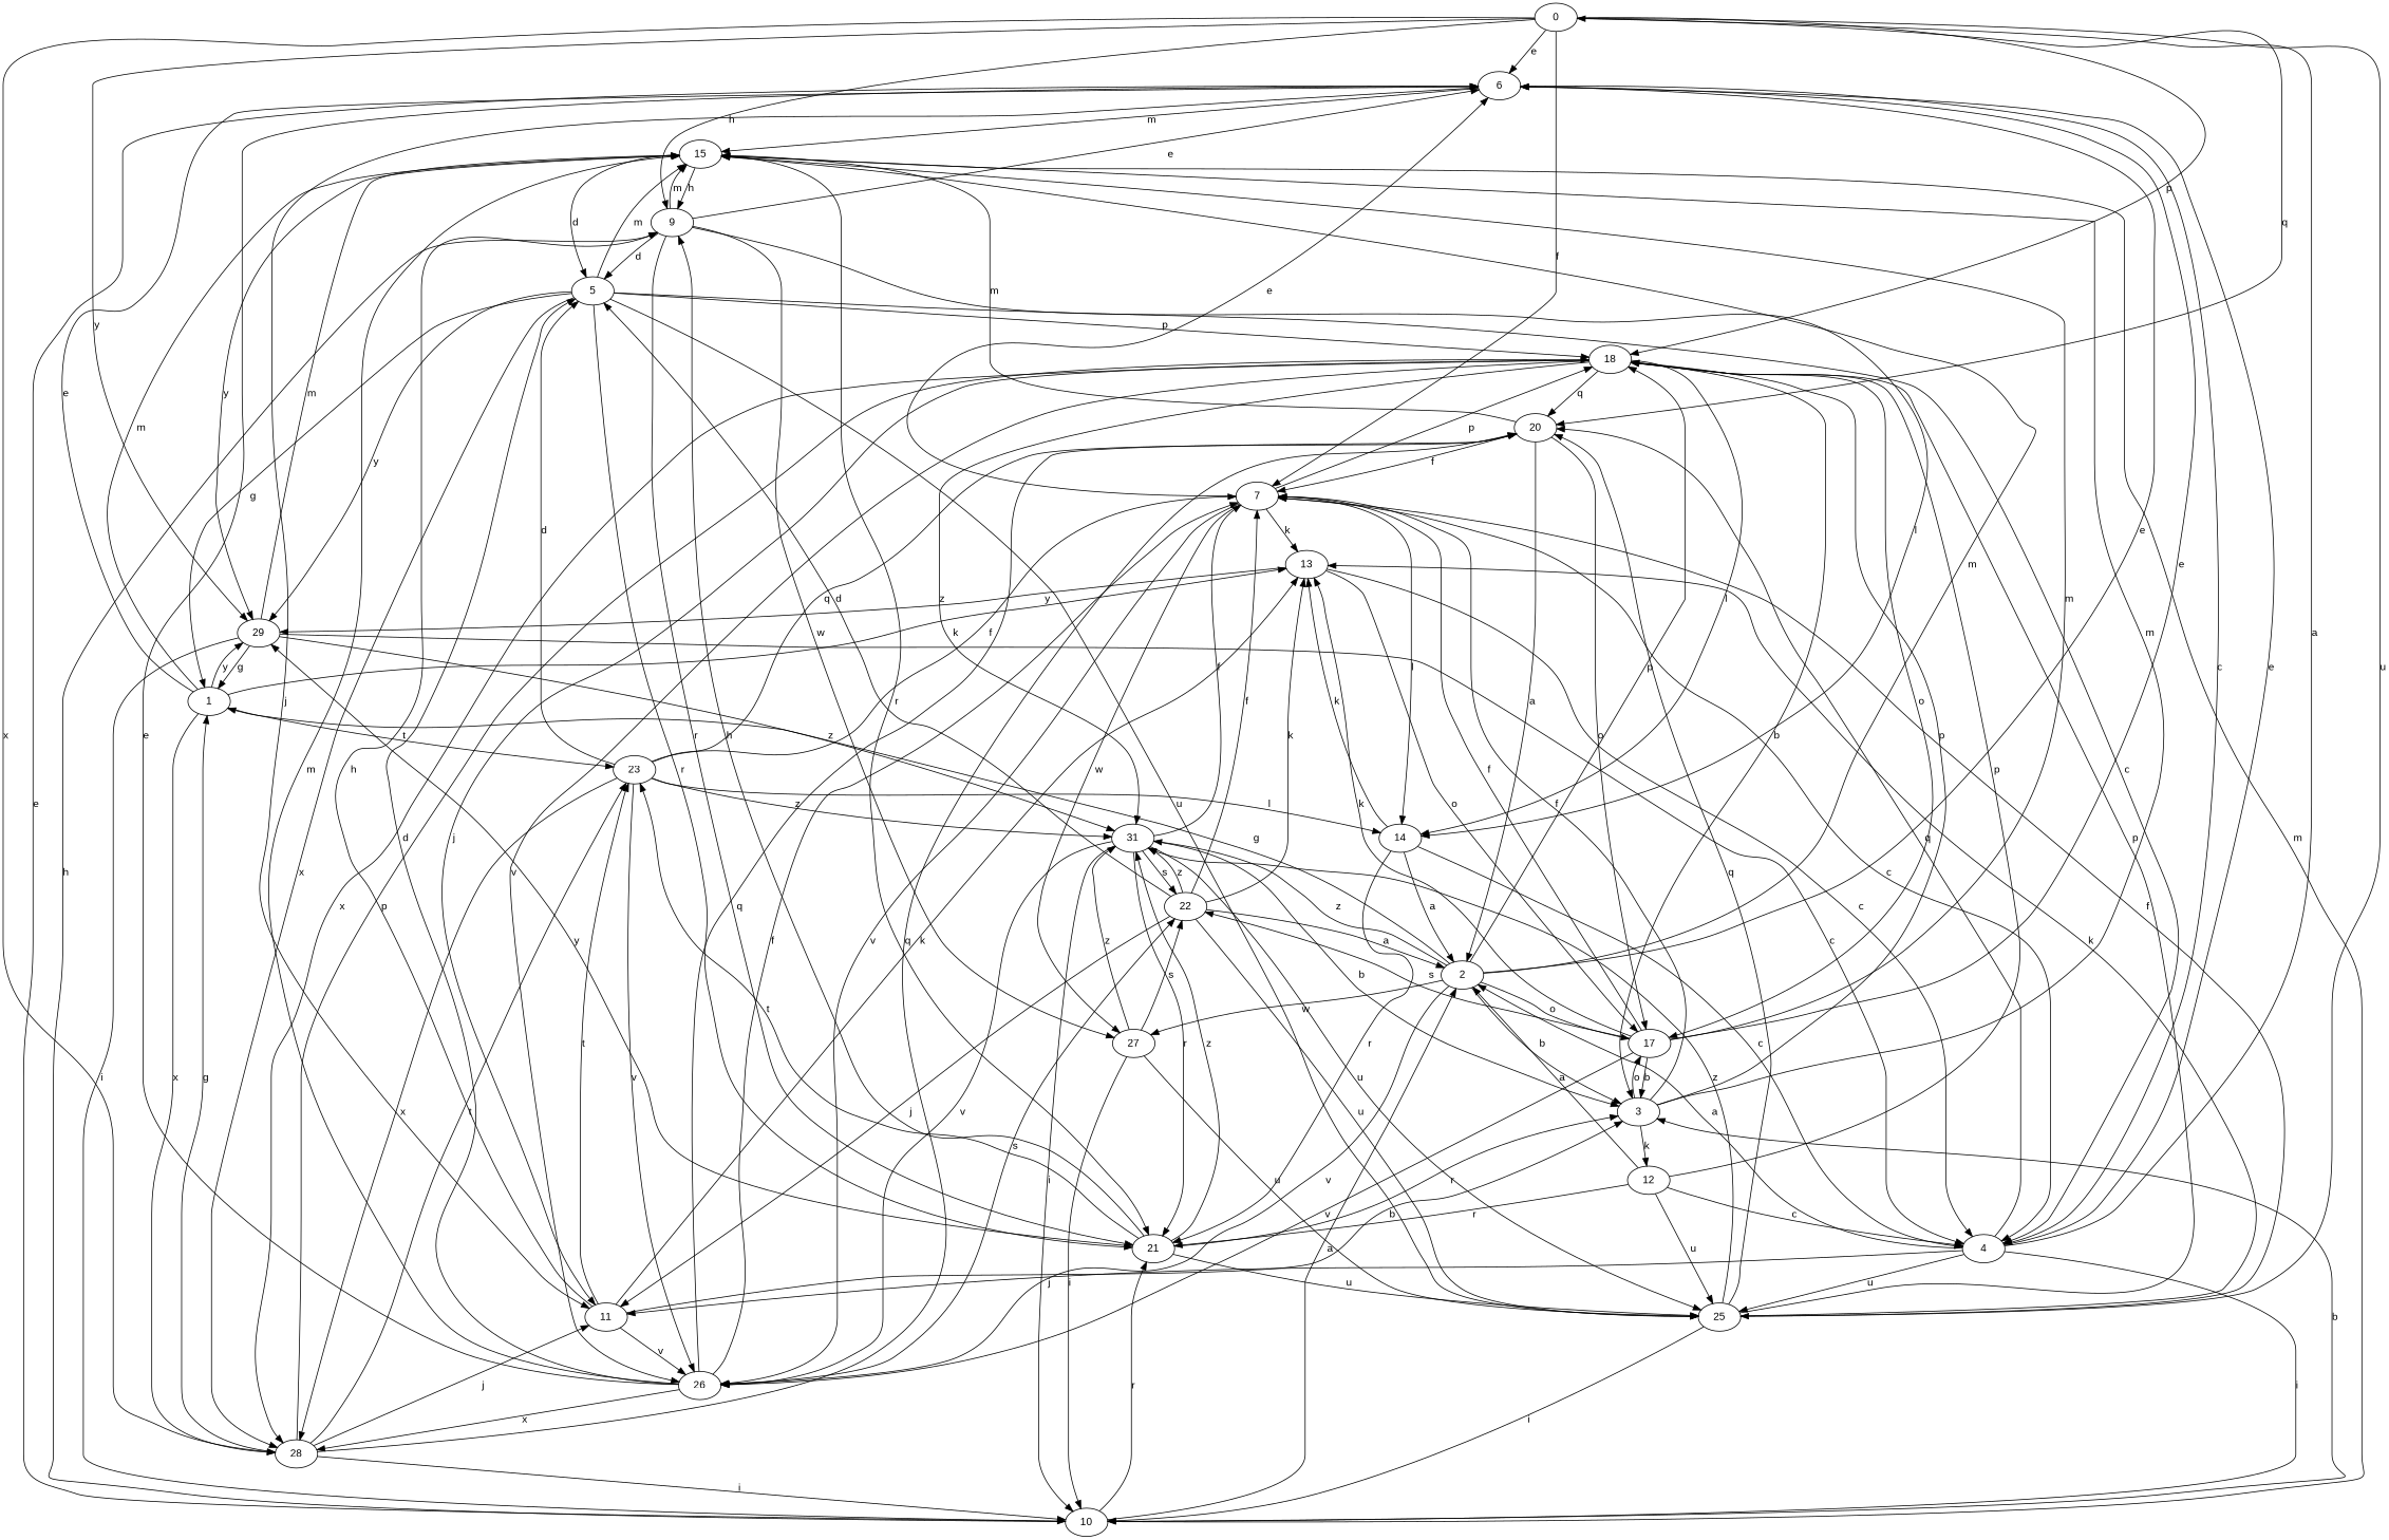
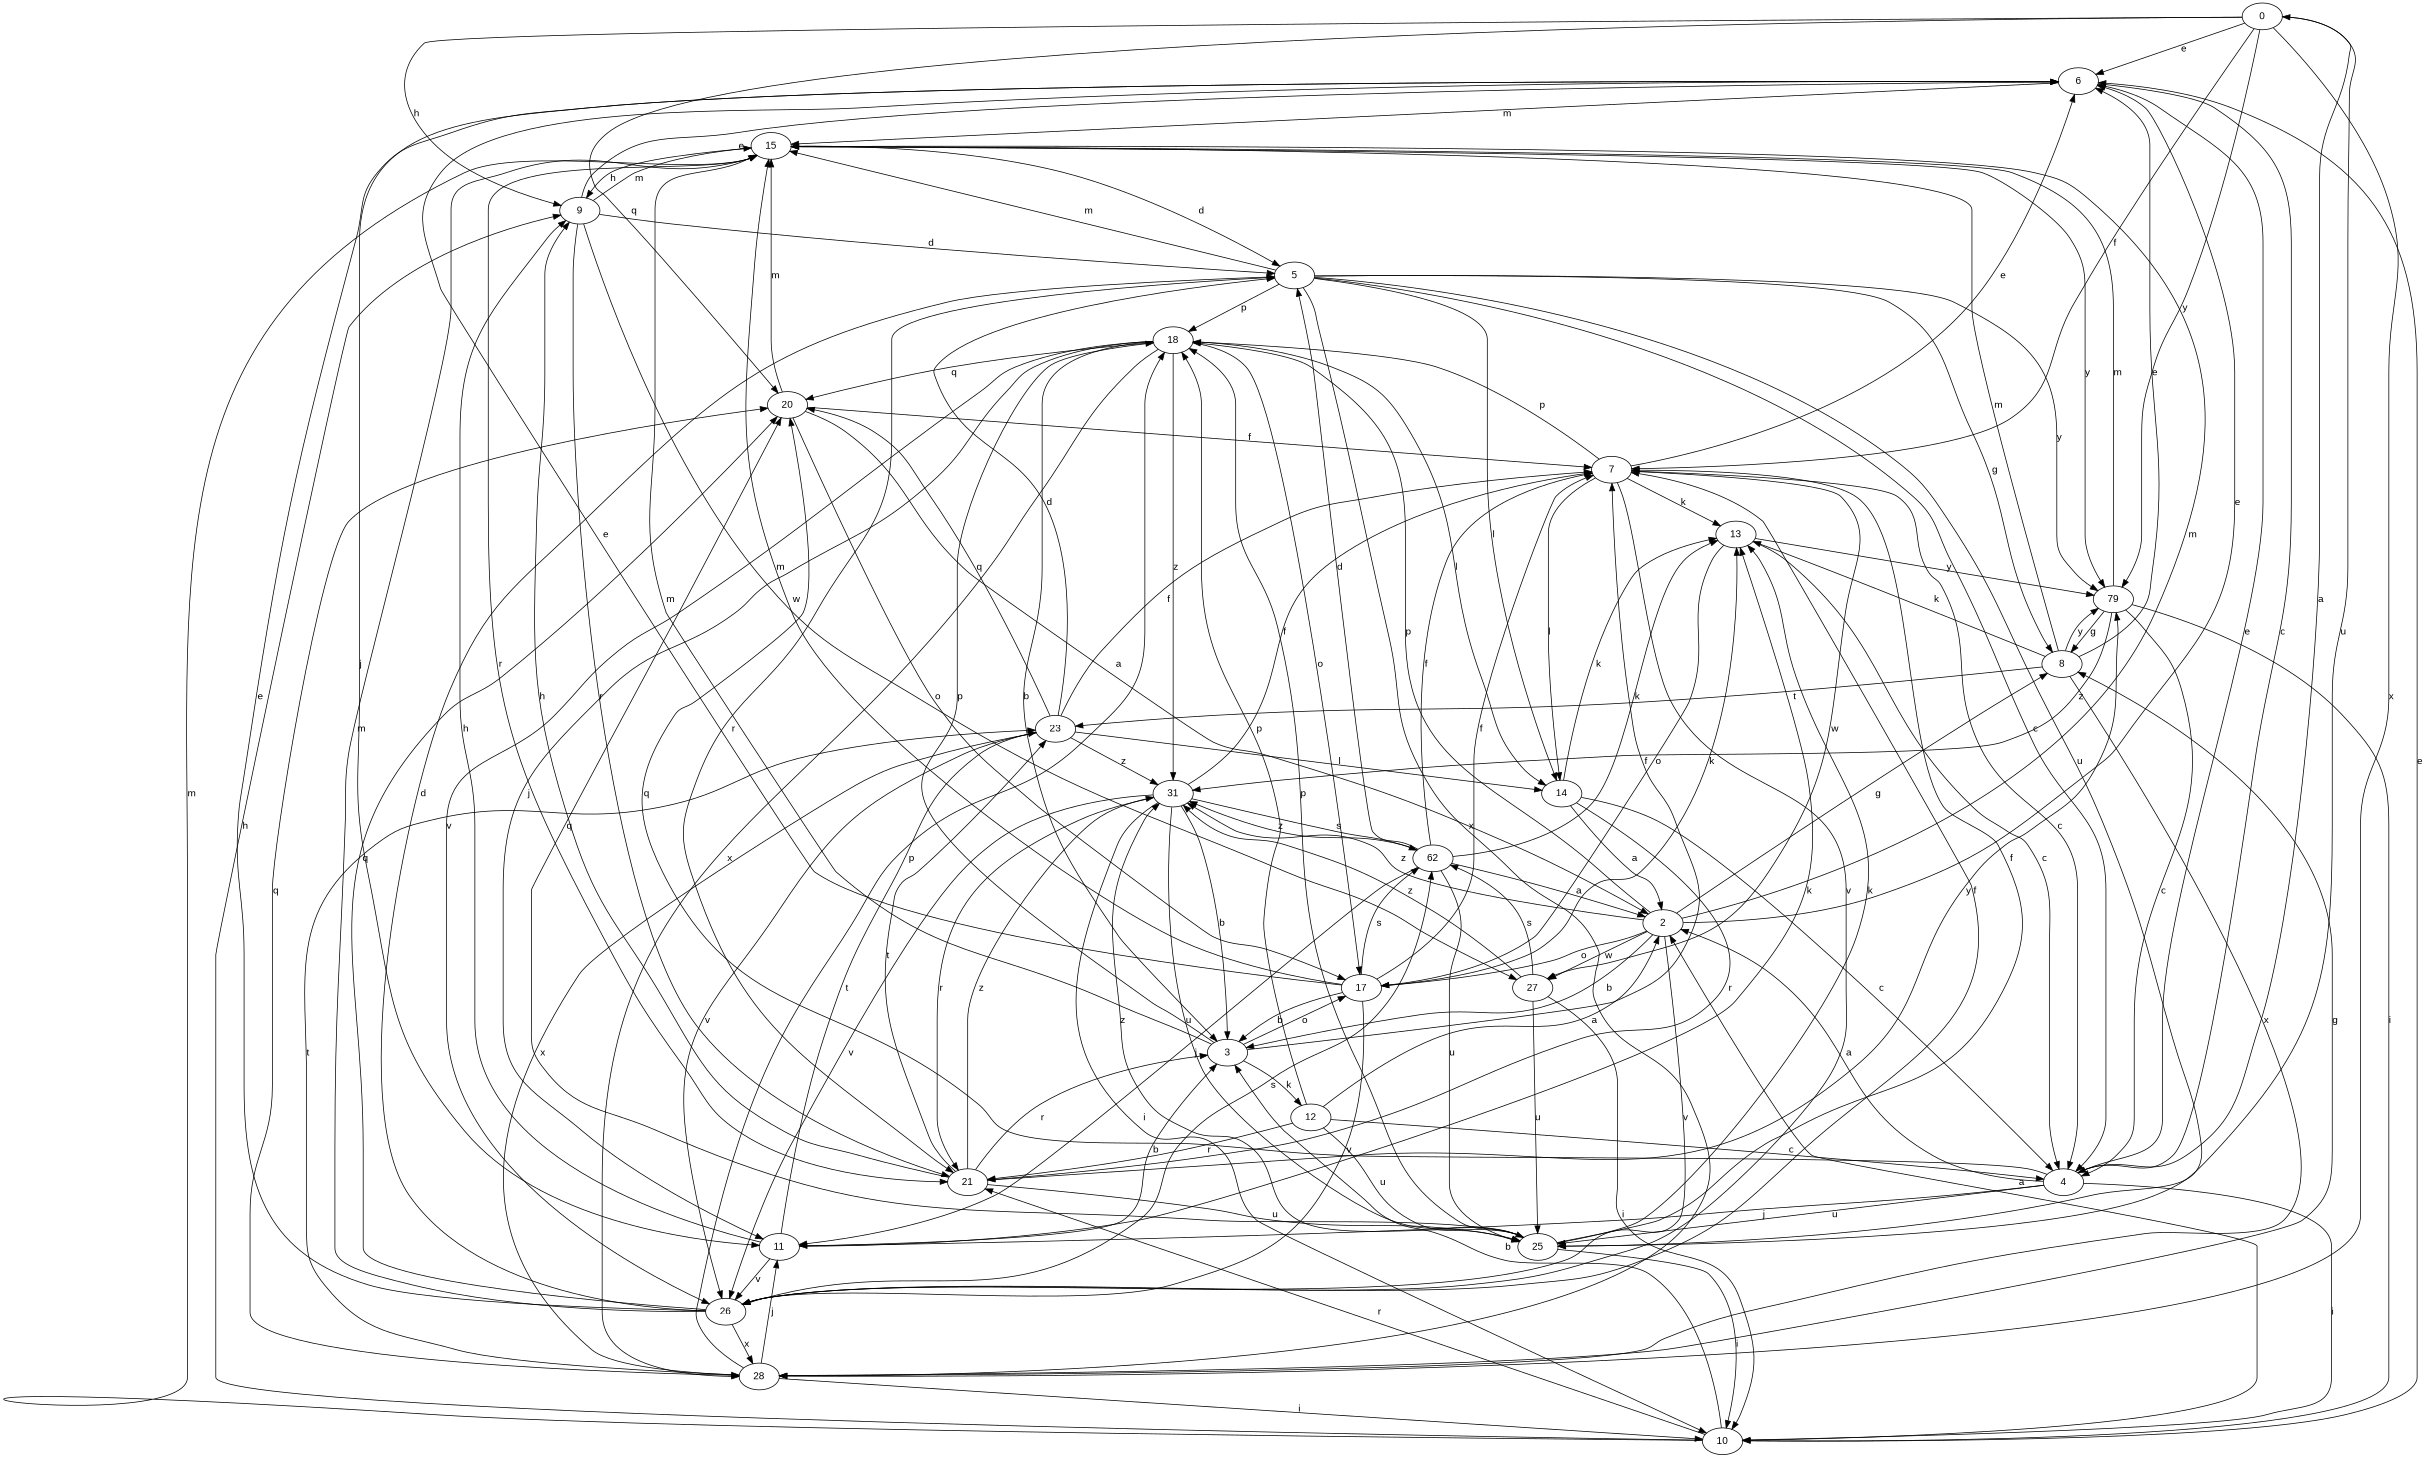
  strict digraph {
    fontname="Liberation Sans"
    node [fontname="Liberation Sans"]
    edge [fontname="Liberation Sans"]
    0
    6
    7
    9
    18
    20
    25
    28
-   29
+   29 [label=79]
    15
    4
    11
    26
    27
    14
    13
    21
    5
    3
    17
    31
    2
    10
-   8 [label=1]
+   8
    23
    12
-   22
+   22 [label=62]
    0 -> 6 [label=e]
    0 -> 7 [label=f]
    0 -> 9 [label=h]
-   0 -> 18 [label=p]
    0 -> 20 [label=q]
    0 -> 25 [label=u]
    0 -> 28 [label=x]
    0 -> 29 [label=y]
    6 -> 15 [label=m]
    6 -> 4 [label=c]
    6 -> 11 [label=j]
    7 -> 6 [label=e]
    7 -> 18 [label=p]
    7 -> 4 [label=c]
    7 -> 26 [label=v]
    7 -> 27 [label=w]
    7 -> 14 [label=l]
    7 -> 13 [label=k]
    9 -> 6 [label=e]
    9 -> 15 [label=m]
    9 -> 27 [label=w]
    9 -> 21 [label=r]
    9 -> 5 [label=d]
    18 -> 20 [label=q]
    18 -> 28 [label=x]
    18 -> 11 [label=j]
    18 -> 26 [label=v]
    18 -> 14 [label=l]
    18 -> 3 [label=b]
    18 -> 17 [label=o]
    18 -> 31 [label=z]
    20 -> 7 [label=f]
    20 -> 15 [label=m]
    20 -> 17 [label=o]
    20 -> 2 [label=a]
    25 -> 7 [label=f]
    25 -> 18 [label=p]
    25 -> 20 [label=q]
    25 -> 13 [label=k]
    25 -> 31 [label=z]
    25 -> 10 [label=i]
    28 -> 18 [label=p]
    28 -> 20 [label=q]
    28 -> 11 [label=j]
    28 -> 10 [label=i]
    28 -> 8 [label=g]
    28 -> 23 [label=t]
    29 -> 15 [label=m]
    29 -> 4 [label=c]
    29 -> 31 [label=z]
    29 -> 10 [label=i]
    29 -> 8 [label=g]
    15 -> 9 [label=h]
    15 -> 29 [label=y]
    15 -> 21 [label=r]
    15 -> 5 [label=d]
    4 -> 0 [label=a]
    4 -> 6 [label=e]
    4 -> 20 [label=q]
    4 -> 25 [label=u]
    4 -> 11 [label=j]
    4 -> 2 [label=a]
    4 -> 10 [label=i]
    11 -> 9 [label=h]
    11 -> 26 [label=v]
    11 -> 13 [label=k]
    11 -> 3 [label=b]
    11 -> 23 [label=t]
    26 -> 6 [label=e]
    26 -> 7 [label=f]
    26 -> 20 [label=q]
    26 -> 28 [label=x]
    26 -> 15 [label=m]
    26 -> 5 [label=d]
    26 -> 22 [label=s]
    27 -> 25 [label=u]
    27 -> 31 [label=z]
    27 -> 10 [label=i]
    27 -> 22 [label=s]
    14 -> 4 [label=c]
    14 -> 13 [label=k]
    14 -> 21 [label=r]
    14 -> 2 [label=a]
    13 -> 29 [label=y]
    13 -> 4 [label=c]
    13 -> 17 [label=o]
    21 -> 9 [label=h]
    21 -> 25 [label=u]
    21 -> 29 [label=y]
    21 -> 3 [label=r]
    21 -> 31 [label=z]
    21 -> 23 [label=t]
    5 -> 18 [label=p]
    5 -> 25 [label=u]
    5 -> 28 [label=x]
    5 -> 29 [label=y]
    5 -> 15 [label=m]
    5 -> 4 [label=c]
-   9 -> 14 [label=l]
+   5 -> 14 [label=l]
    5 -> 21 [label=r]
    5 -> 8 [label=g]
    3 -> 7 [label=f]
    3 -> 18 [label=p]
    3 -> 15 [label=m]
    3 -> 17 [label=o]
    3 -> 12 [label=k]
    17 -> 6 [label=e]
    17 -> 7 [label=f]
    17 -> 15 [label=m]
    17 -> 26 [label=v]
    17 -> 13 [label=k]
    17 -> 3 [label=b]
    17 -> 22 [label=s]
    31 -> 7 [label=f]
    31 -> 25 [label=u]
    31 -> 26 [label=v]
    31 -> 21 [label=r]
    31 -> 3 [label=b]
    31 -> 10 [label=i]
    31 -> 22 [label=s]
    2 -> 6 [label=e]
    2 -> 18 [label=p]
    2 -> 15 [label=m]
    2 -> 26 [label=v]
    2 -> 27 [label=w]
    2 -> 3 [label=b]
    2 -> 17 [label=o]
    2 -> 31 [label=z]
    2 -> 8 [label=g]
    10 -> 6 [label=e]
    10 -> 9 [label=h]
    10 -> 15 [label=m]
    10 -> 21 [label=r]
    10 -> 3 [label=b]
    10 -> 2 [label=a]
    8 -> 6 [label=e]
    8 -> 28 [label=x]
    8 -> 29 [label=y]
    8 -> 15 [label=m]
    8 -> 13 [label=k]
    8 -> 23 [label=t]
    23 -> 7 [label=f]
    23 -> 20 [label=q]
    23 -> 28 [label=x]
    23 -> 26 [label=v]
    23 -> 14 [label=l]
    23 -> 5 [label=d]
    23 -> 31 [label=z]
    12 -> 18 [label=p]
    12 -> 25 [label=u]
    12 -> 4 [label=c]
    12 -> 21 [label=r]
    12 -> 2 [label=a]
    22 -> 7 [label=f]
    22 -> 25 [label=u]
    22 -> 11 [label=j]
    22 -> 13 [label=k]
    22 -> 5 [label=d]
    22 -> 31 [label=z]
    22 -> 2 [label=a]
  }
